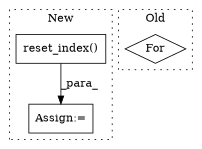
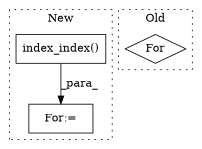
  digraph {
    node [shape=box]
-   n1 [a=75 l=36 label="reset_index()" s=5833]
-   n2 [a=68 l=3 label="Assign:=" s=5830]
+   n1 [a=75 l=36 label="index_index()" s=5833]
+   n2 [a=68 l=3 label="For:=" s=5830]
    n3 [a=107 l="4,14" label=For s="4813,4832" shape=diamond]
    subgraph cluster_1 {
      label=New
      style=dotted
      n1
      n2
    }
    subgraph cluster_2 {
      label=Old
      style=dotted
      n3
    }
    n1 -> n2 [label=_para_]
  }
